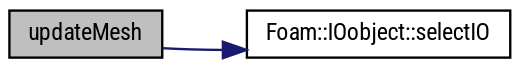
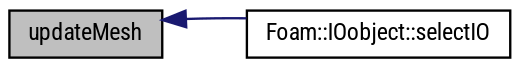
  digraph {
    rankdir=LR
    fontname="Roboto Condensed"
    node [color=black fontname="Roboto Condensed" fontsize=10 shape=record]
    n1 [fillcolor=grey75 fontcolor=black height=0.2 label=updateMesh style=filled width=0.4]
    n2 [height=0.2 label="Foam::IOobject::selectIO" width=0.4]
-   n1 -> n2 [color=midnightblue fontname="Roboto Condensed" fontsize=10 labelfontname=Helvetica labelfontsize=10 style=solid]
+   n2 -> n1 [color=midnightblue fontname="Roboto Condensed" fontsize=10 labelfontname=Helvetica labelfontsize=10 style=solid]
  }
